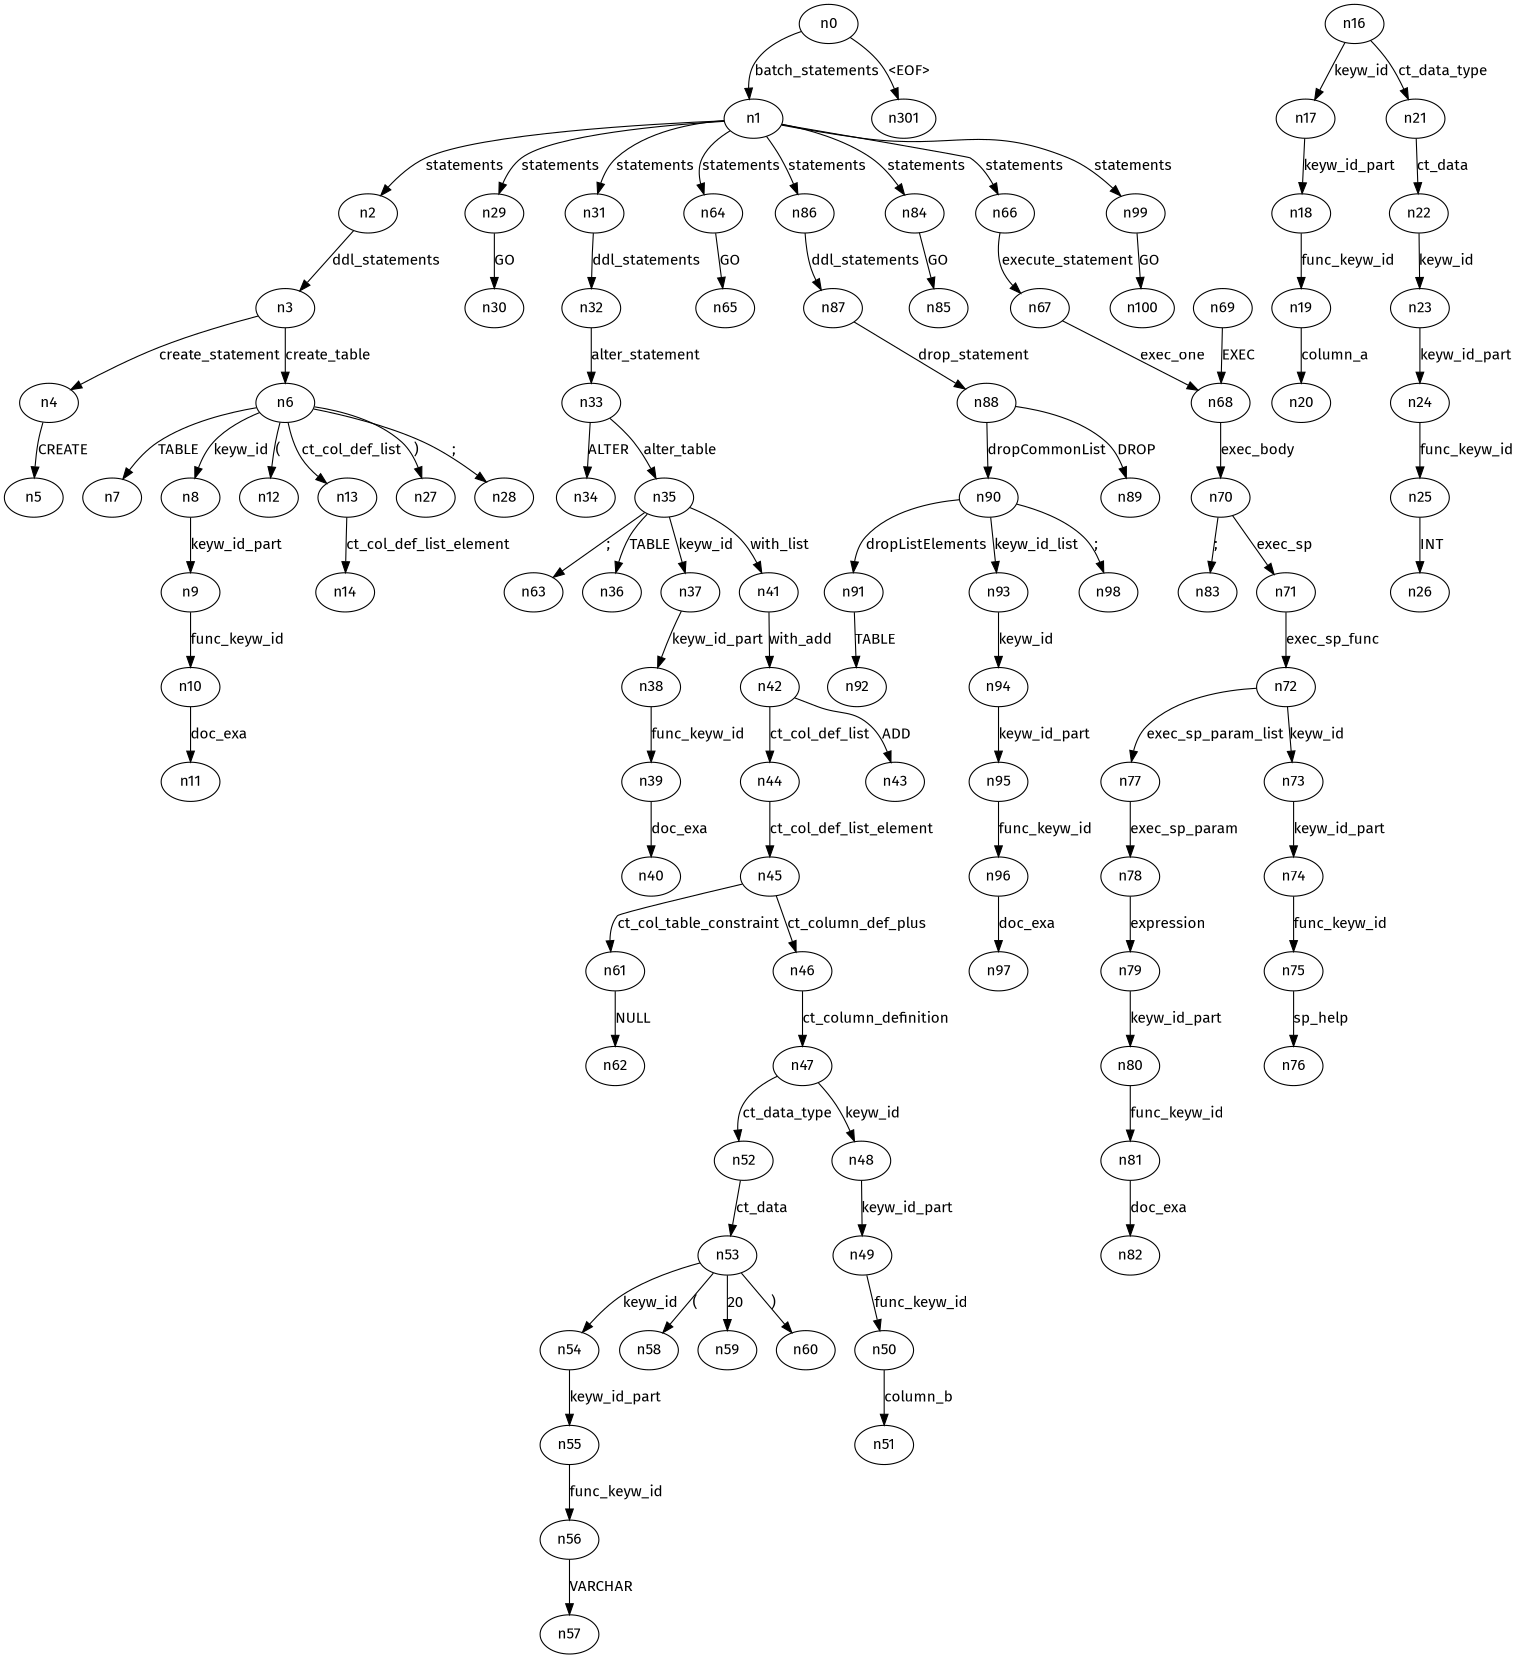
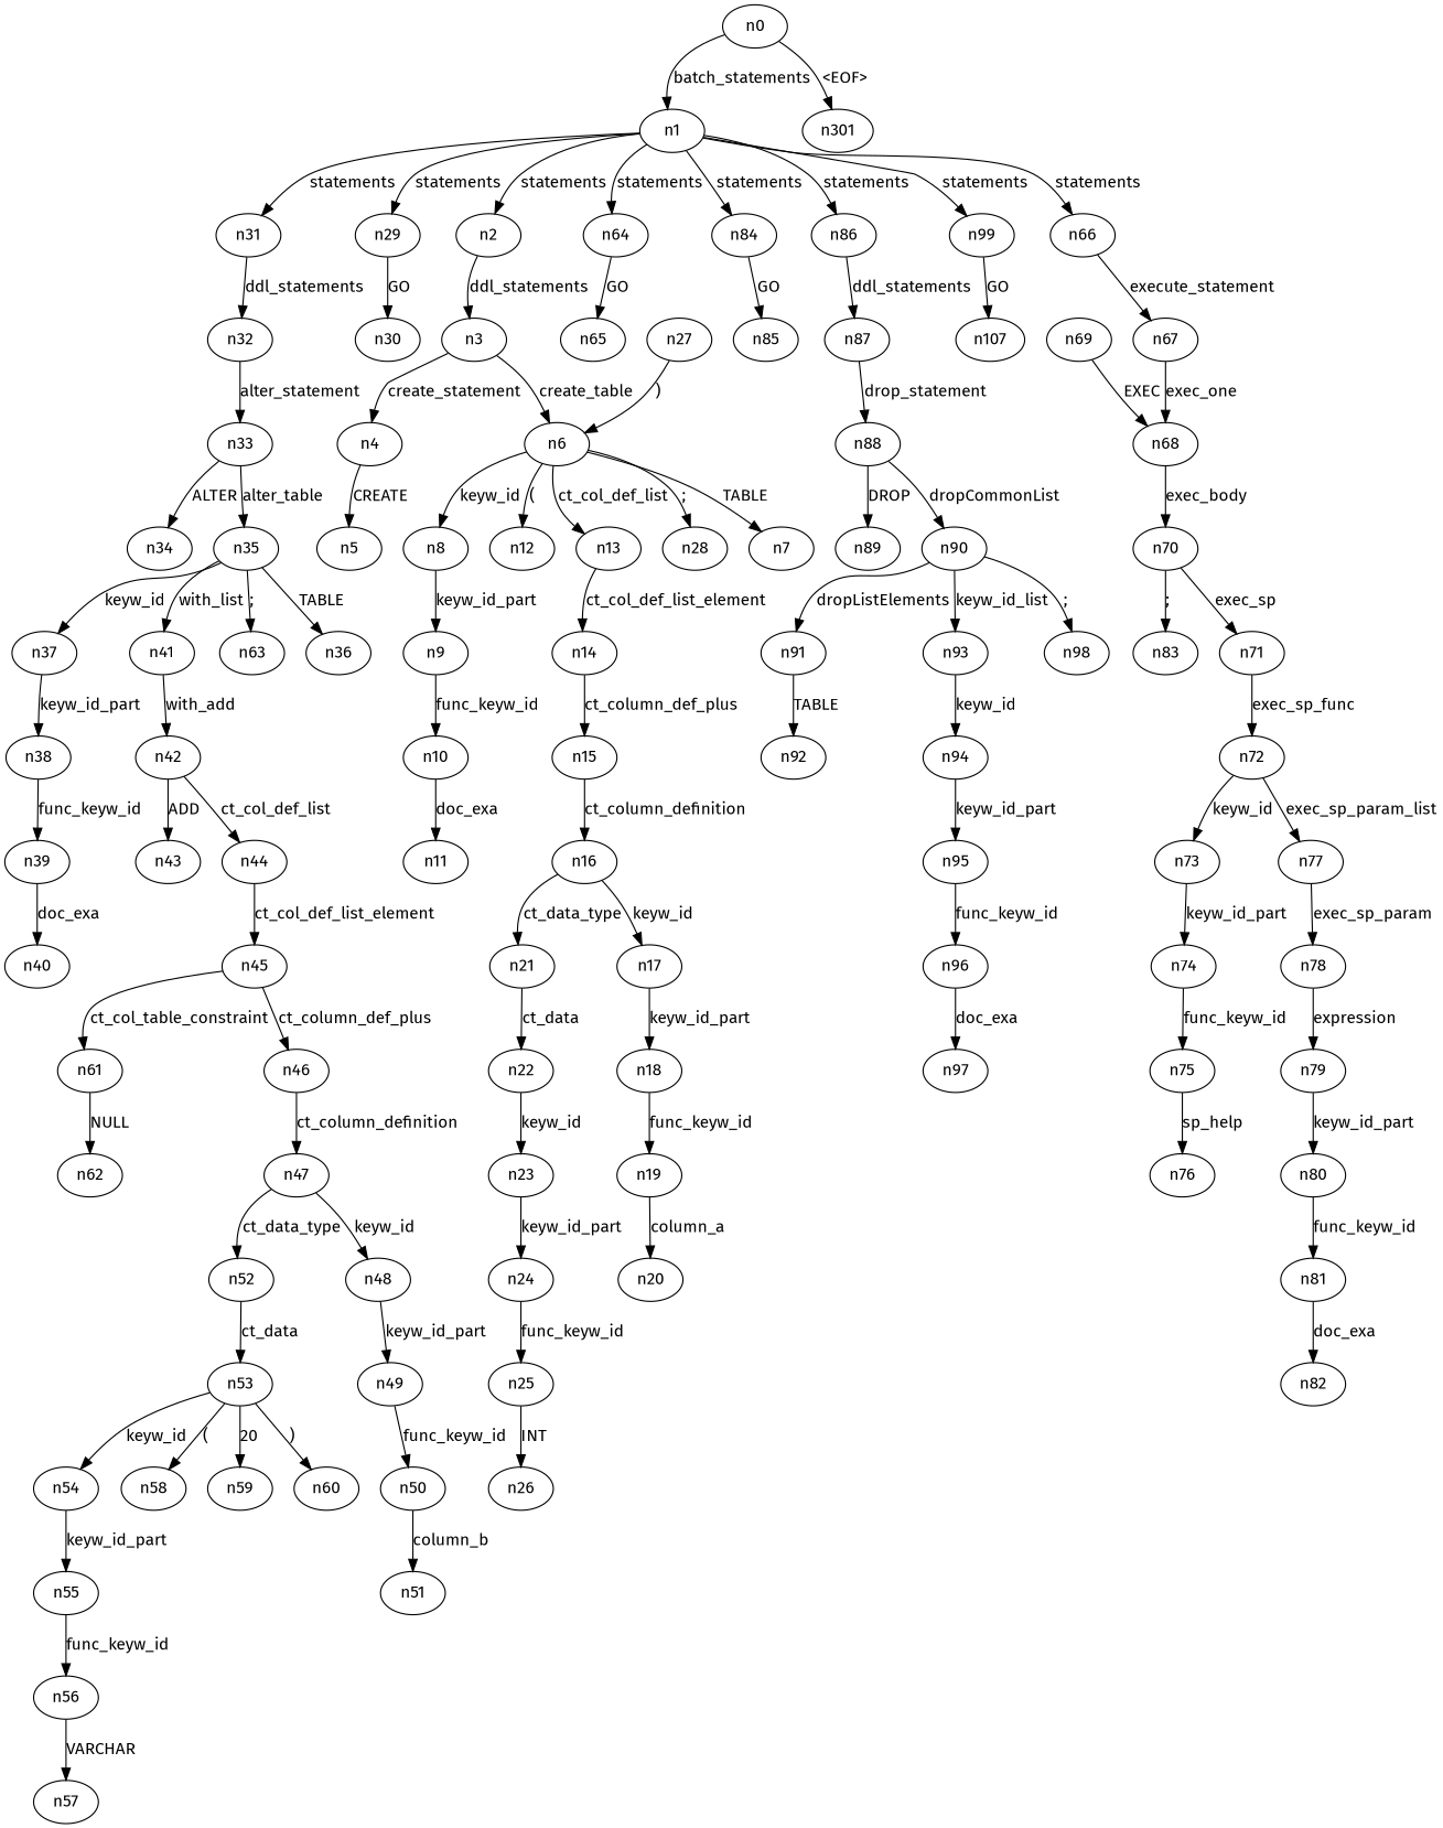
  digraph {
    fontname="Fira Sans"
    node [fontname="Fira Sans"]
    edge [fontname="Fira Sans"]
    n0
    n1
    n101 [label=n301]
    n2
    n29
    n31
    n64
    n66
    n84
    n86
    n99
    n3
    n30
    n32
    n65
    n67
    n85
    n87
-   n100
+   n100 [label=n107]
    n4
    n6
    n5
    n7
    n8
    n12
    n13
    n27
    n28
    n9
    n14
    n10
    n11
+   n15
    n16
    n17
    n21
    n18
    n22
    n19
    n20
    n23
    n24
    n25
    n26
    n33
    n34
    n35
    n36
    n37
    n41
    n63
    n38
    n42
    n39
    n40
    n43
    n44
    n45
    n46
    n61
    n47
    n62
    n48
    n52
    n49
    n53
    n50
    n51
    n54
    n58
    n59
    n60
    n55
    n56
    n57
    n68
    n70
    n69
    n71
    n83
    n72
    n73
    n77
    n74
    n78
    n75
    n76
    n79
    n80
    n81
    n82
    n88
    n89
    n90
    n91
    n93
    n98
    n92
    n94
    n95
    n96
    n97
    n0 -> n1 [label=batch_statements]
    n0 -> n101 [label="<EOF>"]
    n1 -> n2 [label=statements]
    n1 -> n29 [label=statements]
    n1 -> n31 [label=statements]
    n1 -> n64 [label=statements]
    n1 -> n66 [label=statements]
    n1 -> n84 [label=statements]
    n1 -> n86 [label=statements]
    n1 -> n99 [label=statements]
    n2 -> n3 [label=ddl_statements]
    n29 -> n30 [label=GO]
    n31 -> n32 [label=ddl_statements]
    n64 -> n65 [label=GO]
    n66 -> n67 [label=execute_statement]
    n84 -> n85 [label=GO]
    n86 -> n87 [label=ddl_statements]
    n99 -> n100 [label=GO]
    n3 -> n4 [label=create_statement]
    n3 -> n6 [label=create_table]
    n32 -> n33 [label=alter_statement]
    n67 -> n68 [label=exec_one]
    n87 -> n88 [label=drop_statement]
    n4 -> n5 [label=CREATE]
    n6 -> n7 [label=TABLE]
    n6 -> n8 [label=keyw_id]
    n6 -> n12 [label="("]
    n6 -> n13 [label=ct_col_def_list]
-   n6 -> n27 [label=")"]
+   n27 -> n6 [label=")"]
    n6 -> n28 [label=";"]
    n8 -> n9 [label=keyw_id_part]
    n13 -> n14 [label=ct_col_def_list_element]
    n9 -> n10 [label=func_keyw_id]
+   n14 -> n15 [label=ct_column_def_plus]
    n10 -> n11 [label=doc_exa]
+   n15 -> n16 [label=ct_column_definition]
    n16 -> n17 [label=keyw_id]
    n16 -> n21 [label=ct_data_type]
    n17 -> n18 [label=keyw_id_part]
    n21 -> n22 [label=ct_data]
    n18 -> n19 [label=func_keyw_id]
    n22 -> n23 [label=keyw_id]
    n19 -> n20 [label=column_a]
    n23 -> n24 [label=keyw_id_part]
    n24 -> n25 [label=func_keyw_id]
    n25 -> n26 [label=INT]
    n33 -> n34 [label=ALTER]
    n33 -> n35 [label=alter_table]
    n35 -> n36 [label=TABLE]
    n35 -> n37 [label=keyw_id]
    n35 -> n41 [label=with_list]
    n35 -> n63 [label=";"]
    n37 -> n38 [label=keyw_id_part]
    n41 -> n42 [label=with_add]
    n38 -> n39 [label=func_keyw_id]
    n42 -> n43 [label=ADD]
    n42 -> n44 [label=ct_col_def_list]
    n39 -> n40 [label=doc_exa]
    n44 -> n45 [label=ct_col_def_list_element]
    n45 -> n46 [label=ct_column_def_plus]
    n45 -> n61 [label=ct_col_table_constraint]
    n46 -> n47 [label=ct_column_definition]
    n61 -> n62 [label=NULL]
    n47 -> n48 [label=keyw_id]
    n47 -> n52 [label=ct_data_type]
    n48 -> n49 [label=keyw_id_part]
    n52 -> n53 [label=ct_data]
    n49 -> n50 [label=func_keyw_id]
    n53 -> n54 [label=keyw_id]
    n53 -> n58 [label="("]
    n53 -> n59 [label=20]
    n53 -> n60 [label=")"]
    n50 -> n51 [label=column_b]
    n54 -> n55 [label=keyw_id_part]
    n55 -> n56 [label=func_keyw_id]
    n56 -> n57 [label=VARCHAR]
    n68 -> n70 [label=exec_body]
    n70 -> n71 [label=exec_sp]
    n70 -> n83 [label=";"]
    n69 -> n68 [label=EXEC]
    n71 -> n72 [label=exec_sp_func]
    n72 -> n73 [label=keyw_id]
    n72 -> n77 [label=exec_sp_param_list]
    n73 -> n74 [label=keyw_id_part]
    n77 -> n78 [label=exec_sp_param]
    n74 -> n75 [label=func_keyw_id]
    n78 -> n79 [label=expression]
    n75 -> n76 [label=sp_help]
    n79 -> n80 [label=keyw_id_part]
    n80 -> n81 [label=func_keyw_id]
    n81 -> n82 [label=doc_exa]
    n88 -> n89 [label=DROP]
    n88 -> n90 [label=dropCommonList]
    n90 -> n91 [label=dropListElements]
    n90 -> n93 [label=keyw_id_list]
    n90 -> n98 [label=";"]
    n91 -> n92 [label=TABLE]
    n93 -> n94 [label=keyw_id]
    n94 -> n95 [label=keyw_id_part]
    n95 -> n96 [label=func_keyw_id]
    n96 -> n97 [label=doc_exa]
  }
